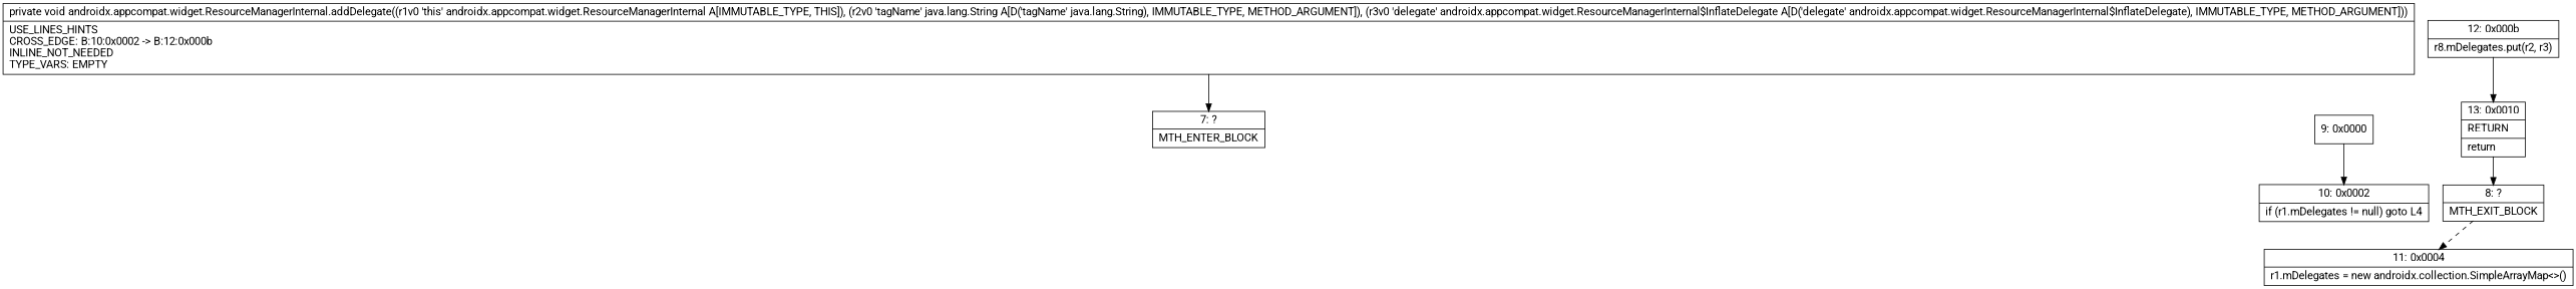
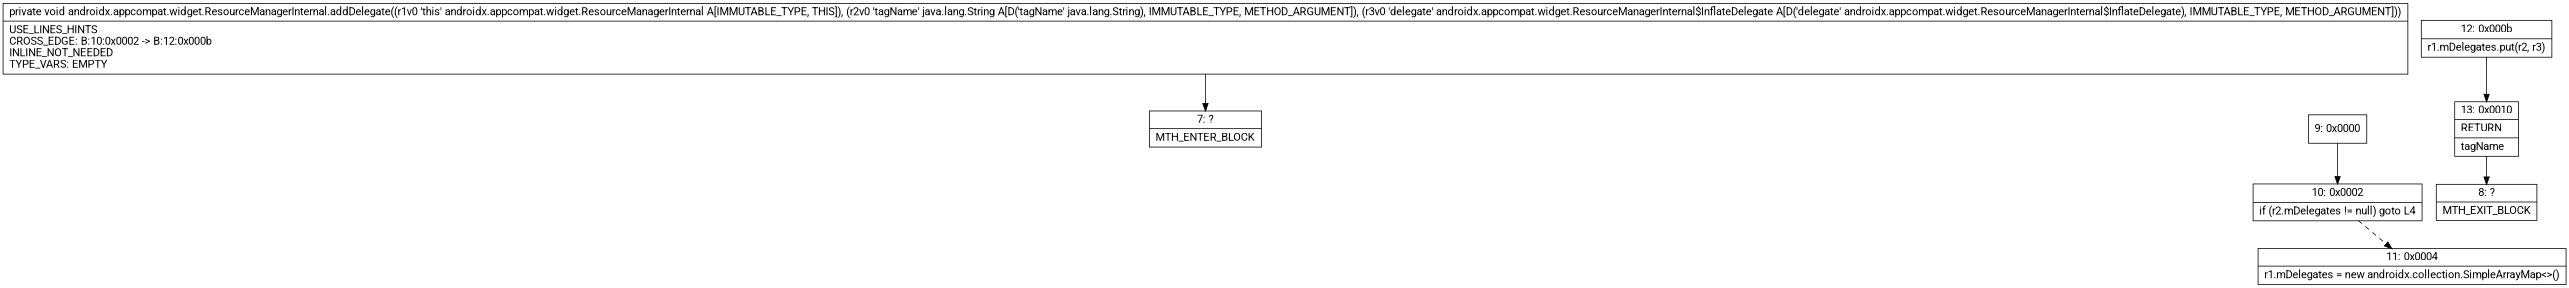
  digraph {
    fontname=Roboto
    node [fontname=Roboto shape=record]
    edge [fontname=Roboto]
    n1 [label="{7\:\ ?|MTH_ENTER_BLOCK\l}"]
    n2 [label="{9\:\ 0x0000}"]
-   n3 [label="{10\:\ 0x0002|if (r1.mDelegates != null) goto L4\l}"]
+   n3 [label="{10\:\ 0x0002|if (r2.mDelegates != null) goto L4\l}"]
    n4 [label="{11\:\ 0x0004|r1.mDelegates = new androidx.collection.SimpleArrayMap\<\>()\l}"]
-   n5 [label="{12\:\ 0x000b|r8.mDelegates.put(r2, r3)\l}"]
-   n6 [label="{13\:\ 0x0010|RETURN\l|return\l}"]
+   n5 [label="{12\:\ 0x000b|r1.mDelegates.put(r2, r3)\l}"]
+   n6 [label="{13\:\ 0x0010|RETURN\l|tagName\l}"]
    n7 [label="{8\:\ ?|MTH_EXIT_BLOCK\l}"]
    n8 [label="{private void androidx.appcompat.widget.ResourceManagerInternal.addDelegate((r1v0 'this' androidx.appcompat.widget.ResourceManagerInternal A[IMMUTABLE_TYPE, THIS]), (r2v0 'tagName' java.lang.String A[D('tagName' java.lang.String), IMMUTABLE_TYPE, METHOD_ARGUMENT]), (r3v0 'delegate' androidx.appcompat.widget.ResourceManagerInternal$InflateDelegate A[D('delegate' androidx.appcompat.widget.ResourceManagerInternal$InflateDelegate), IMMUTABLE_TYPE, METHOD_ARGUMENT]))  | USE_LINES_HINTS\lCROSS_EDGE: B:10:0x0002 \-\> B:12:0x000b\lINLINE_NOT_NEEDED\lTYPE_VARS: EMPTY\l}"]
    n2 -> n3
-   n7 -> n4 [style=dashed]
+   n3 -> n4 [style=dashed]
    n5 -> n6
    n6 -> n7
    n8 -> n1
  }
